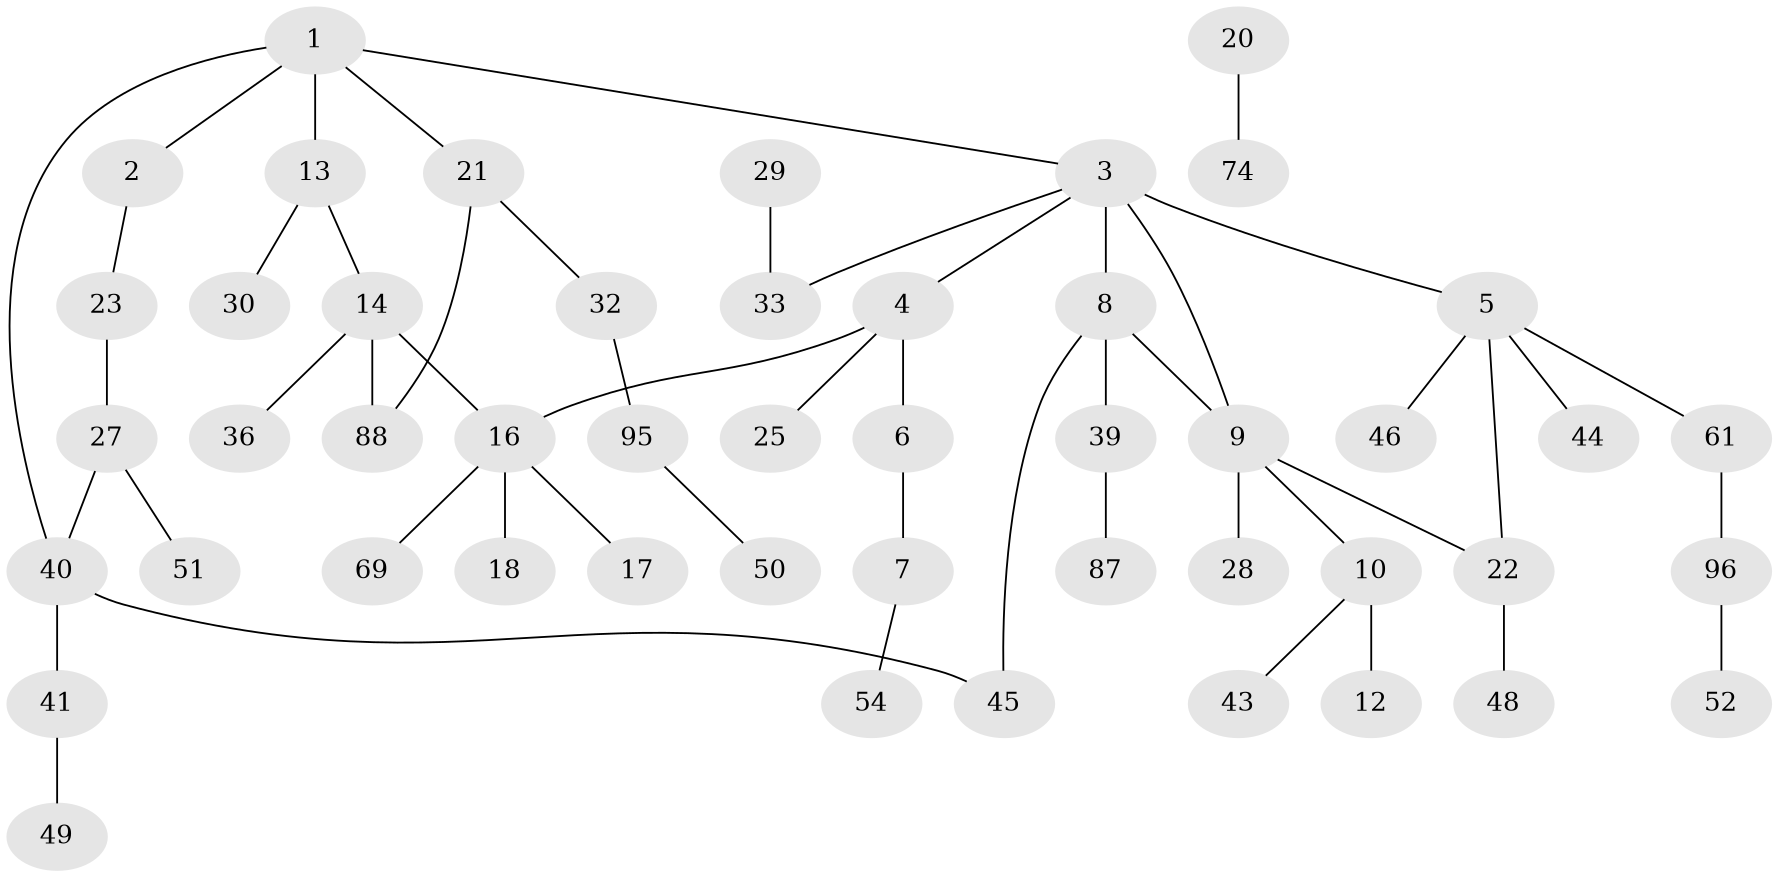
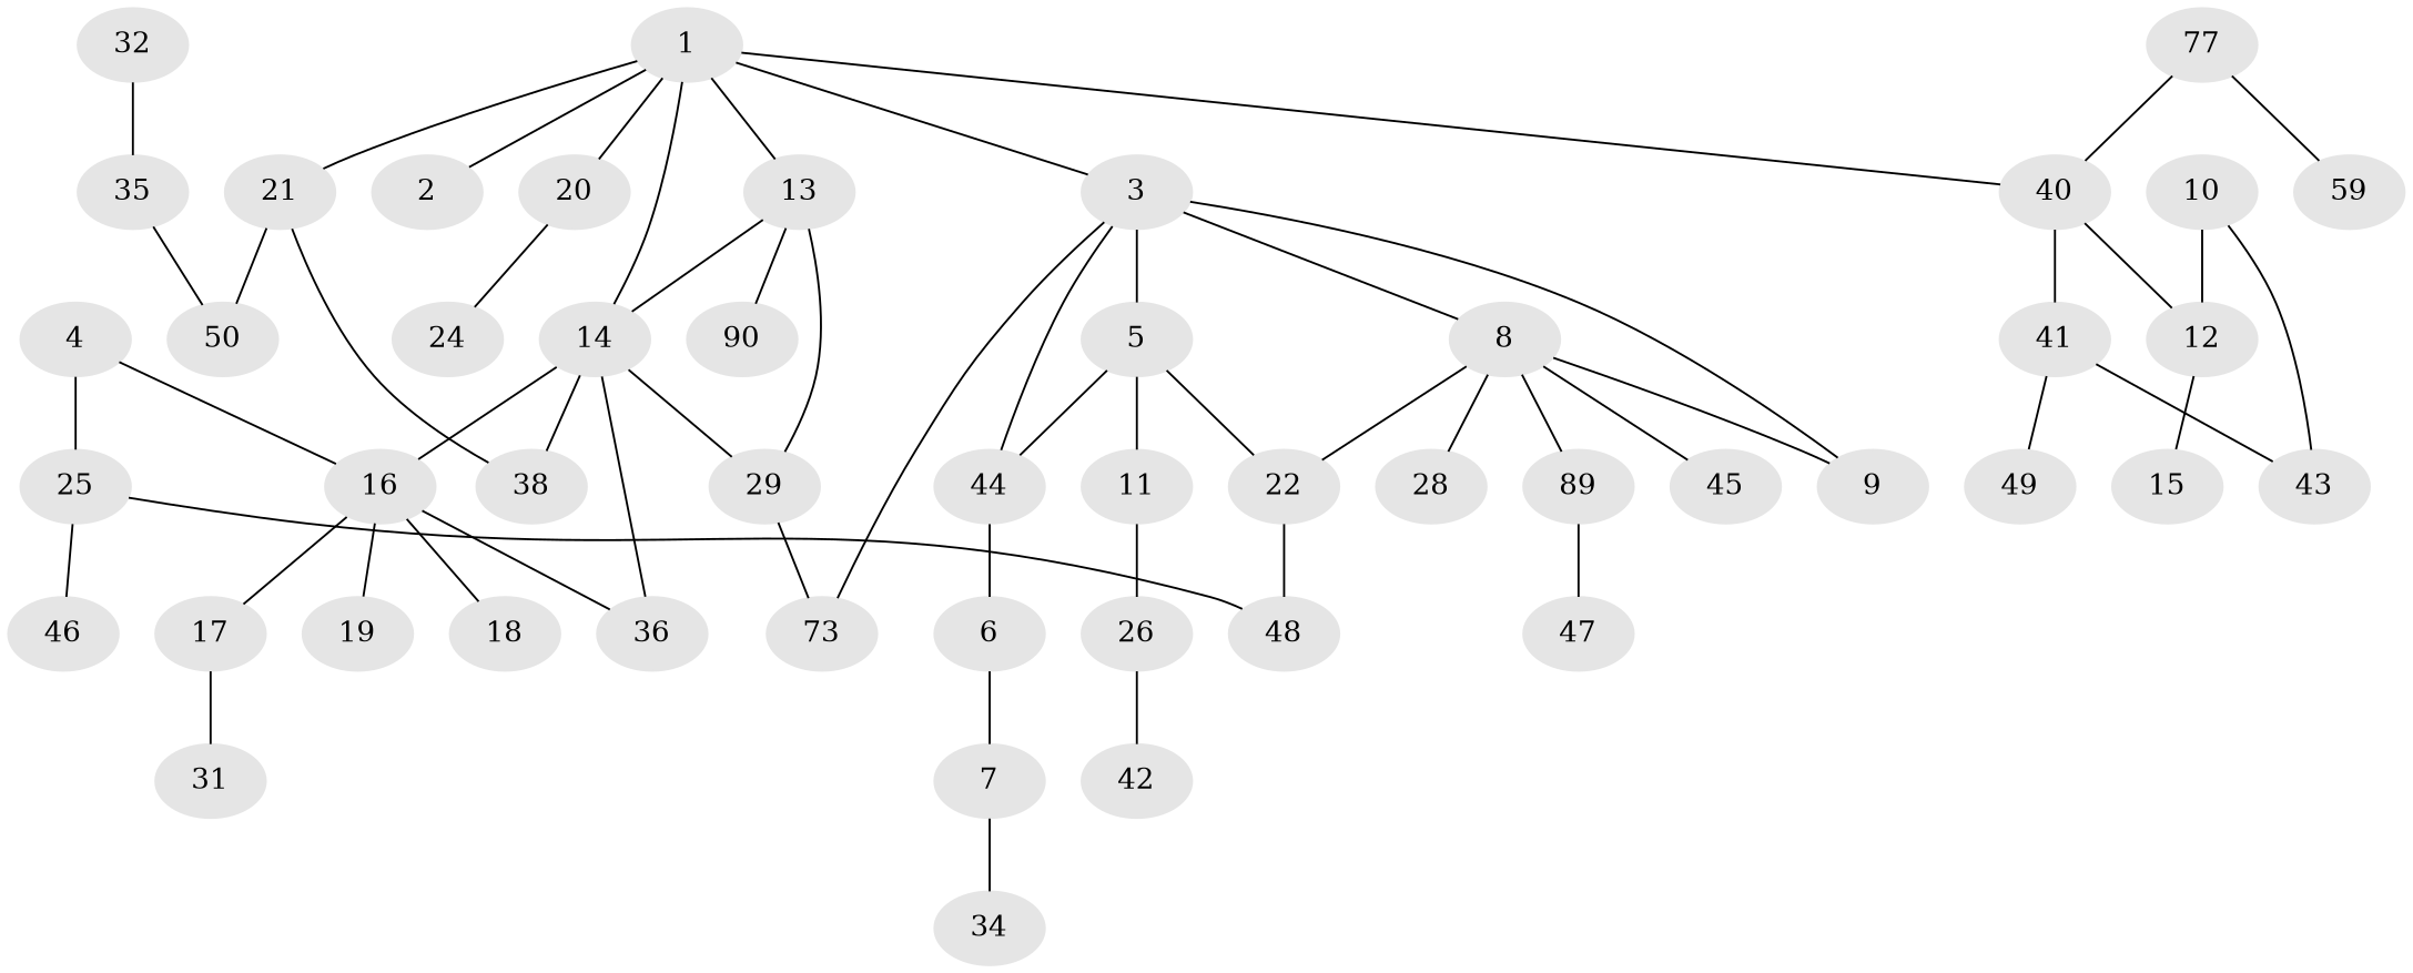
  graph {
    node [color=gray90 style=filled]
    edge [weight=1.0]
    1
    2
    3
    13
    14
    20
    21
    40
-   23
    4
    5
    8
    9
-   33
+   33 [label=73]
    29
-   30
+   30 [label=90]
    16
    36
-   38 [label=88]
-   24 [label=74]
+   38
+   24
    32
    45
    41
-   27
+   27 [label=77]
    6
    25
-   11 [label=61]
+   11
    22
    44
    28
-   39
+   39 [label=89]
    10
    7
    18
    17
-   19 [label=69]
+   19
    48
    46
-   26 [label=96]
-   34 [label=54]
-   47 [label=87]
+   26
+   34
+   47
    12
    43
-   42 [label=52]
-   35 [label=95]
-   51
+   15
+   42
+   31
+   35
+   51 [label=59]
    50
    49
    1 -- 2
    1 -- 3
    1 -- 13
+   1 -- 14
+   1 -- 20
    1 -- 21
    1 -- 40
-   2 -- 23
-   3 -- 4
+   3 -- 44
    3 -- 5
    3 -- 8
    3 -- 9 [weight=2.0]
    3 -- 33
    13 -- 14
+   13 -- 29
    13 -- 30
+   14 -- 29
    14 -- 16
    14 -- 36
    14 -- 38
    20 -- 24
    21 -- 38
-   21 -- 32
-   40 -- 45
+   21 -- 50
+   40 -- 12
    40 -- 41
-   23 -- 27
    4 -- 16
-   4 -- 6
+   44 -- 6
    4 -- 25
    5 -- 11
    5 -- 22
    5 -- 44
    8 -- 9
    8 -- 45
-   9 -- 22
-   9 -- 28
+   8 -- 22
+   8 -- 28
    8 -- 39
-   9 -- 10
    29 -- 33
+   16 -- 36
    16 -- 18
    16 -- 17
    16 -- 19
    32 -- 35
+   41 -- 43 [weight=3.0]
    41 -- 49
    27 -- 40
    27 -- 51
    6 -- 7
-   5 -- 46
+   25 -- 48
+   25 -- 46
    11 -- 26
    22 -- 48
    39 -- 47
    10 -- 12
    10 -- 43
    7 -- 34
+   17 -- 31
    26 -- 42
+   12 -- 15
    35 -- 50
  }
